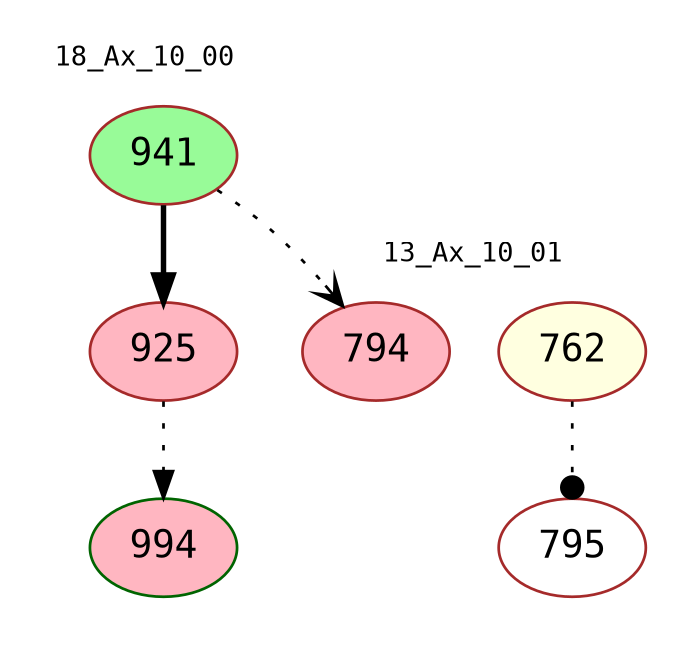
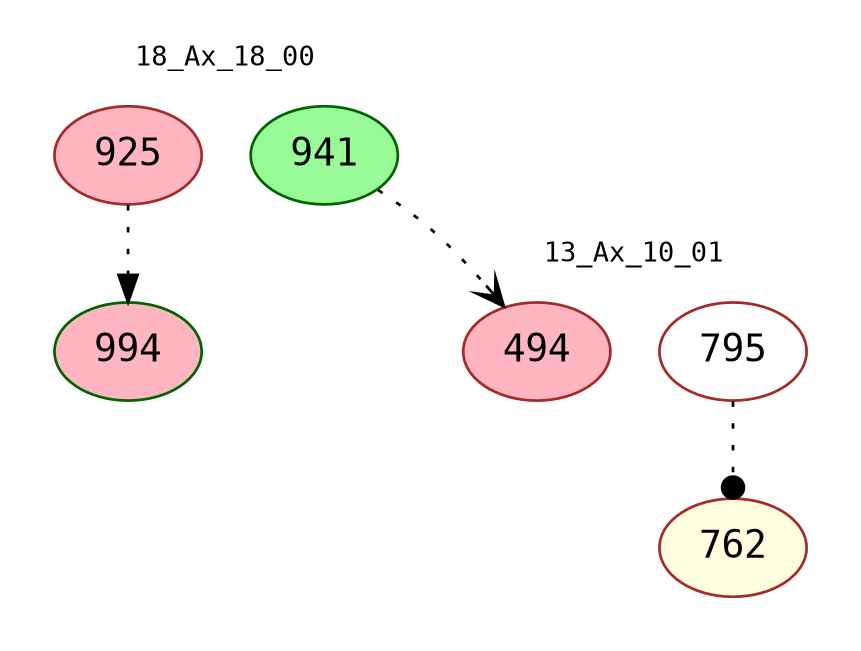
  digraph {
    fontname="DejaVu Sans Mono"
    node [color=brown fillcolor=lightpink fontname="DejaVu Sans Mono" style=filled]
    edge [arrowhead=normal color=black fontname="DejaVu Sans Mono" style=dotted]
    n1 [fillcolor=white label=795]
    n2 [fillcolor=lightyellow label=762]
-   n3 [label=794]
-   n4 [fillcolor=palegreen label=941]
+   n3 [label=494]
+   n4 [color=darkgreen fillcolor=palegreen label=941]
    n5 [label=925]
    n6 [color=darkgreen label=994]
    subgraph cluster_1 {
      color=white
      fontsize=10
      label="13_Ax_10_01"
      n1
      n2
      n3
    }
    subgraph cluster_2 {
      color=white
      fontsize=10
-     label="18_Ax_10_00"
+     label="18_Ax_18_00"
      n4
      n5
      n6
    }
-   n2 -> n1 [arrowhead=dot]
+   n1 -> n2 [arrowhead=dot]
    n4 -> n3 [arrowhead=vee]
-   n4 -> n5 [style=bold]
    n5 -> n6
  }
